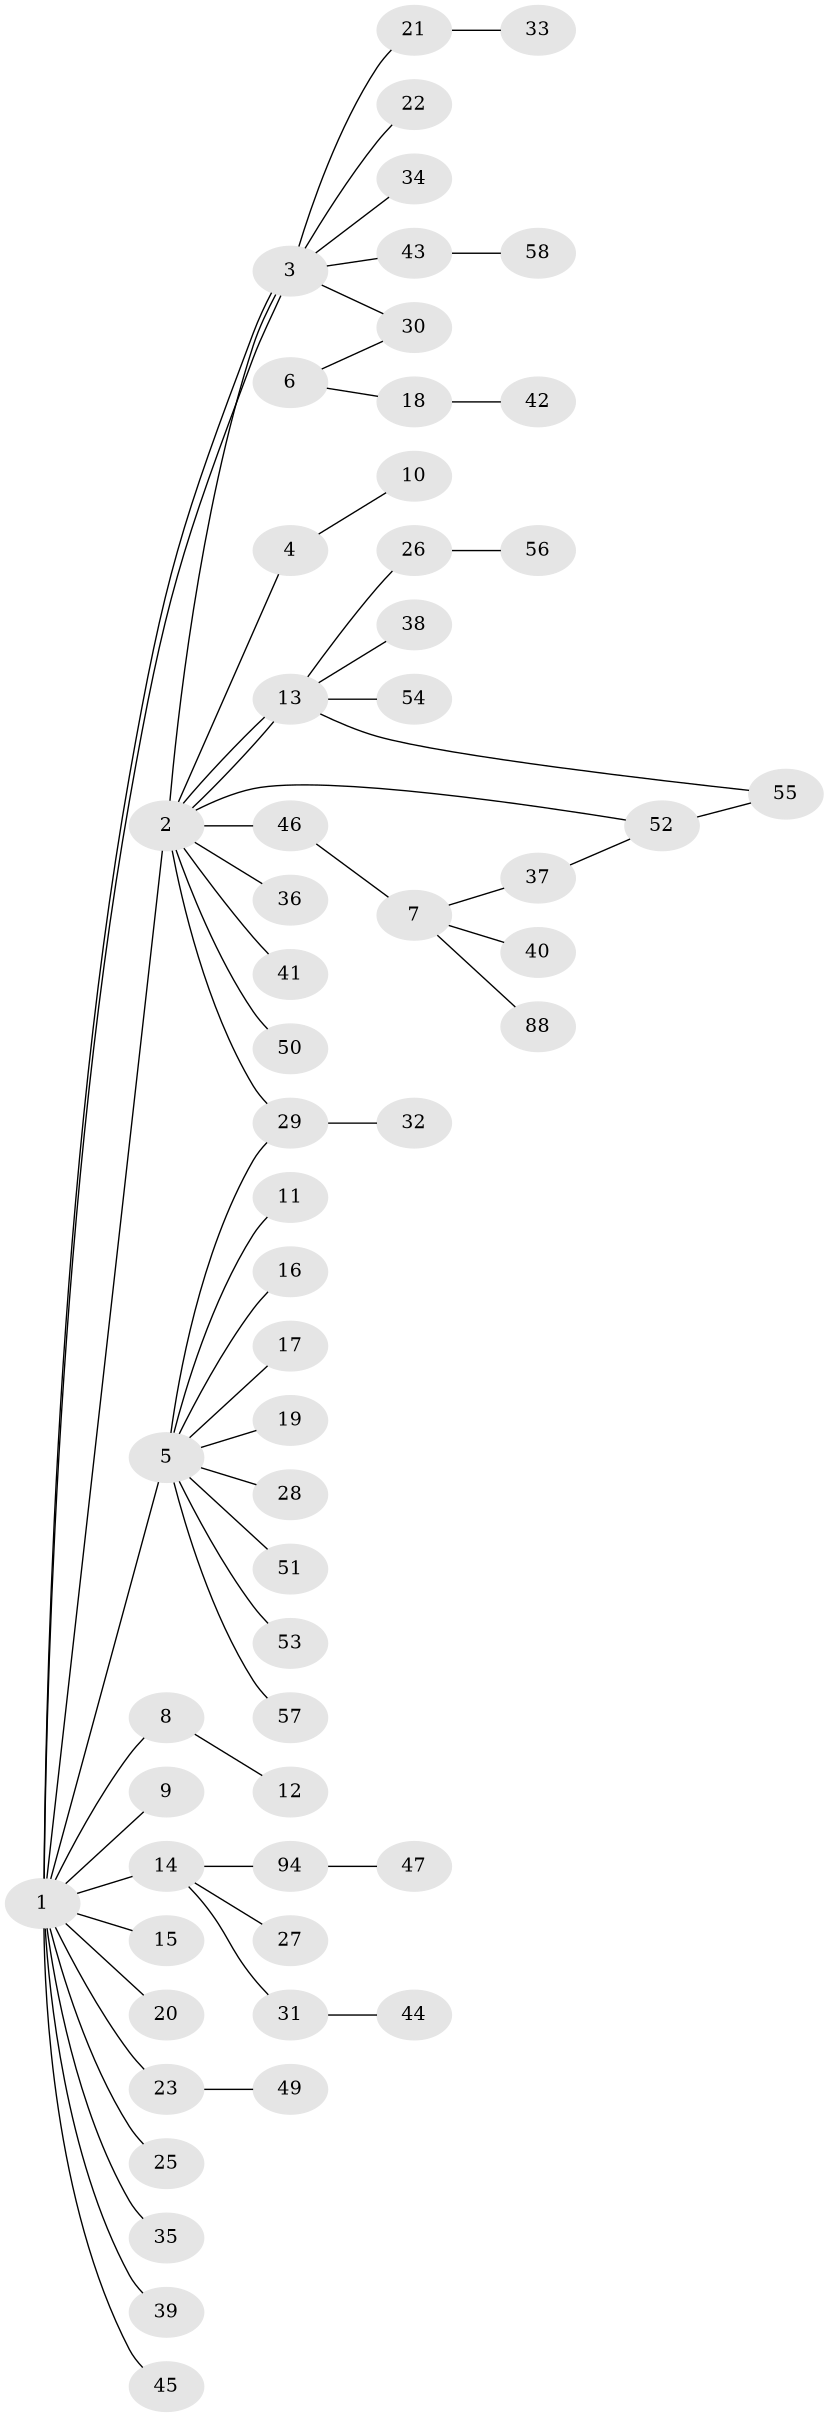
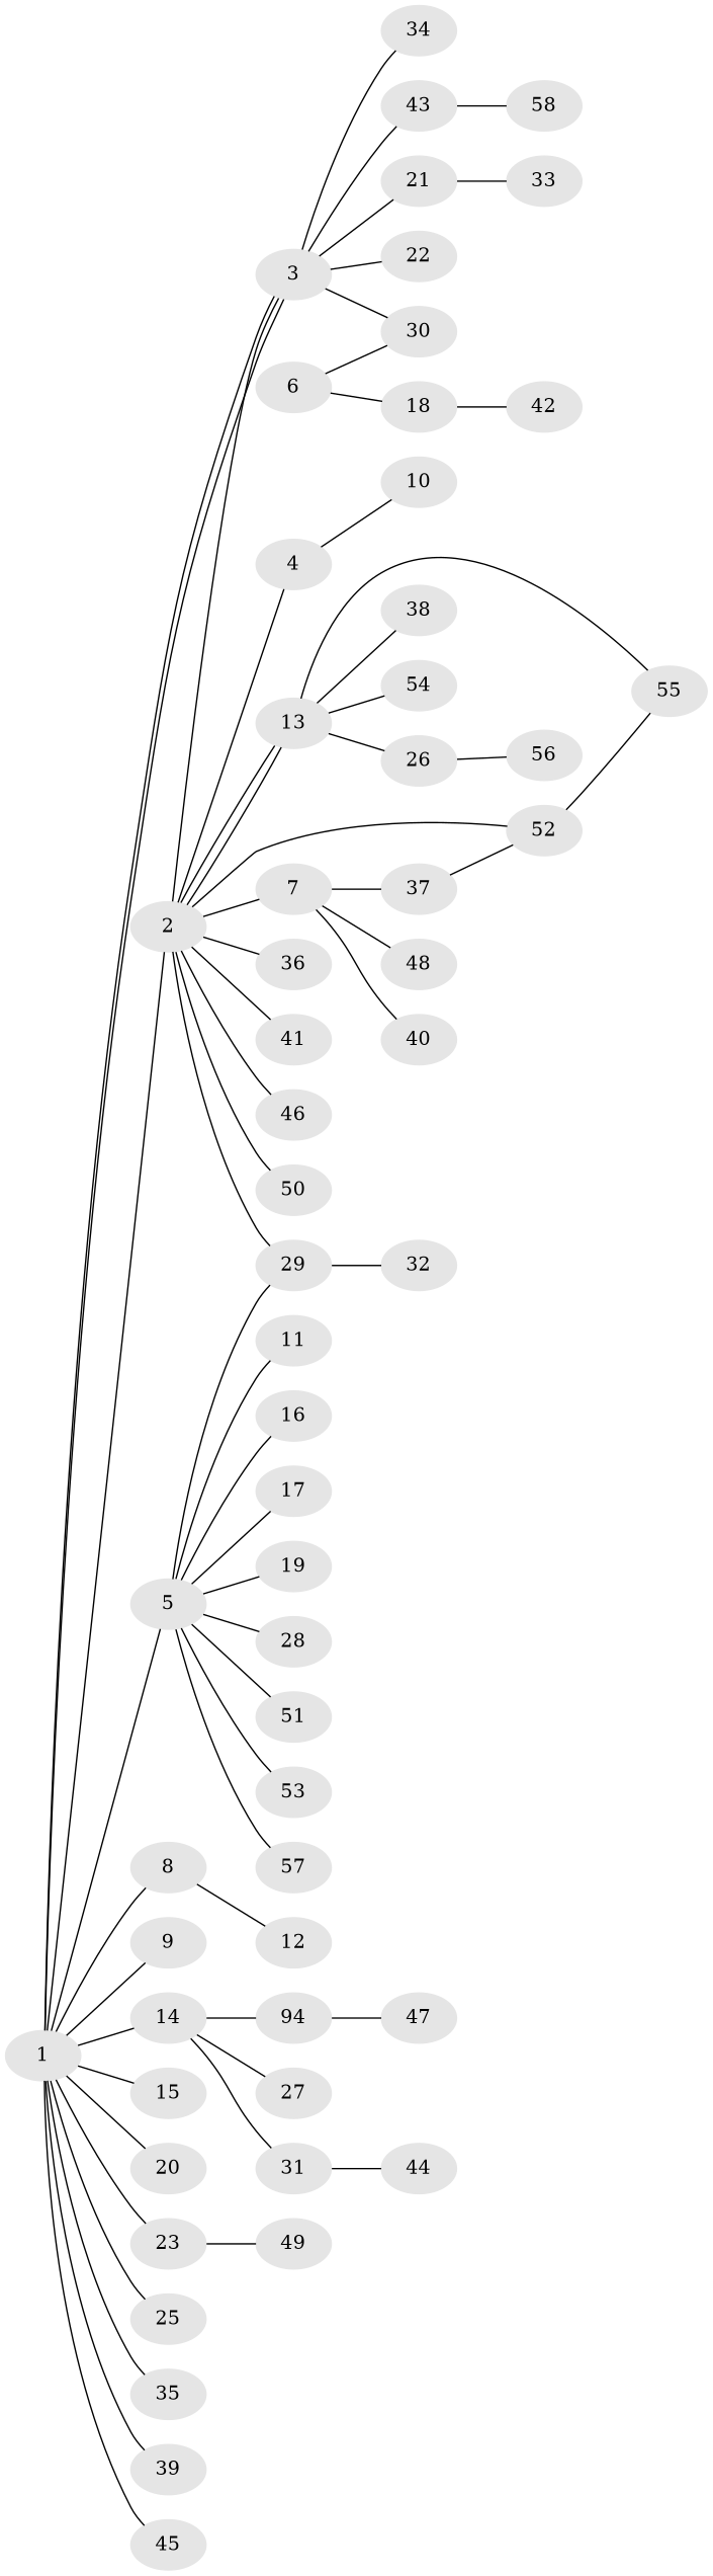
  graph {
    rankdir=LR
    node [color=gray90 style=filled]
    1
    2
    3
    5
    8
    9
    14
    15
    20
    23
    25
    35
    39
    45
    4
    7
    13
    29
    36
    41
    46
    50
    52
    21
    22
    34
    43
    30
    11
    16
    17
    19
    28
    51
    53
    57
    12
    n38 [label=94]
    27
    31
    49
    10
    37
    40
-   48 [label=88]
+   48
    26
    38
    54
    55
    32
    6
    18
    33
    58
    42
    56
    47
    44
    1 -- 2
    1 -- 3
    1 -- 3
    1 -- 5
    1 -- 8
    1 -- 9
    1 -- 14
    1 -- 15
    1 -- 20
    1 -- 23
    1 -- 25
    1 -- 35
    1 -- 39
    1 -- 45
    2 -- 3
    2 -- 4
-   46 -- 7
+   2 -- 7
    2 -- 13
    2 -- 13
    2 -- 29
    2 -- 36
    2 -- 41
    2 -- 46
    2 -- 50
    2 -- 52
    3 -- 21
    3 -- 22
    3 -- 34
    3 -- 43
    3 -- 30
    5 -- 29
    5 -- 11
    5 -- 16
    5 -- 17
    5 -- 19
    5 -- 28
    5 -- 51
    5 -- 53
    5 -- 57
    8 -- 12
    14 -- n38
    14 -- 27
    14 -- 31
    23 -- 49
    4 -- 10
    7 -- 37
    7 -- 40
    7 -- 48
    13 -- 26
    13 -- 38
    13 -- 54
    13 -- 55
    29 -- 32
    52 -- 55
    21 -- 33
    43 -- 58
    n38 -- 47
    31 -- 44
    37 -- 52
    26 -- 56
    6 -- 30
    6 -- 18
    18 -- 42
  }
